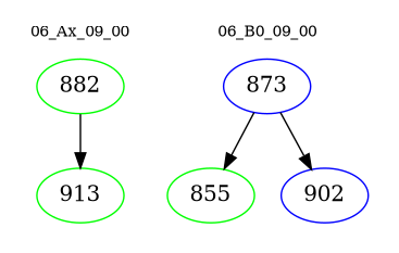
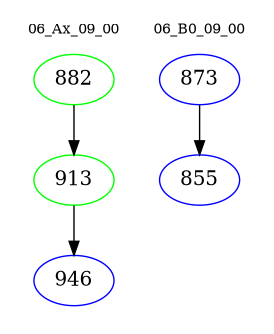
  digraph {
    node [color=green]
    edge [color=black]
    n1 [label=913]
    n2 [label=882]
+   n3 [color=blue label=946]
    n4 [color=blue label=873]
-   n5 [label=855]
-   n6 [color=blue label=902]
+   n5 [color=blue label=855]
    subgraph cluster_1 {
      color=white
      fontsize=10
      label="06_Ax_09_00"
      n1
      n2
+     n3
    }
    subgraph cluster_2 {
      color=white
      fontsize=10
      label="06_B0_09_00"
      n4
      n5
-     n6
    }
+   n1 -> n3
    n2 -> n1
    n4 -> n5
-   n4 -> n6
  }
